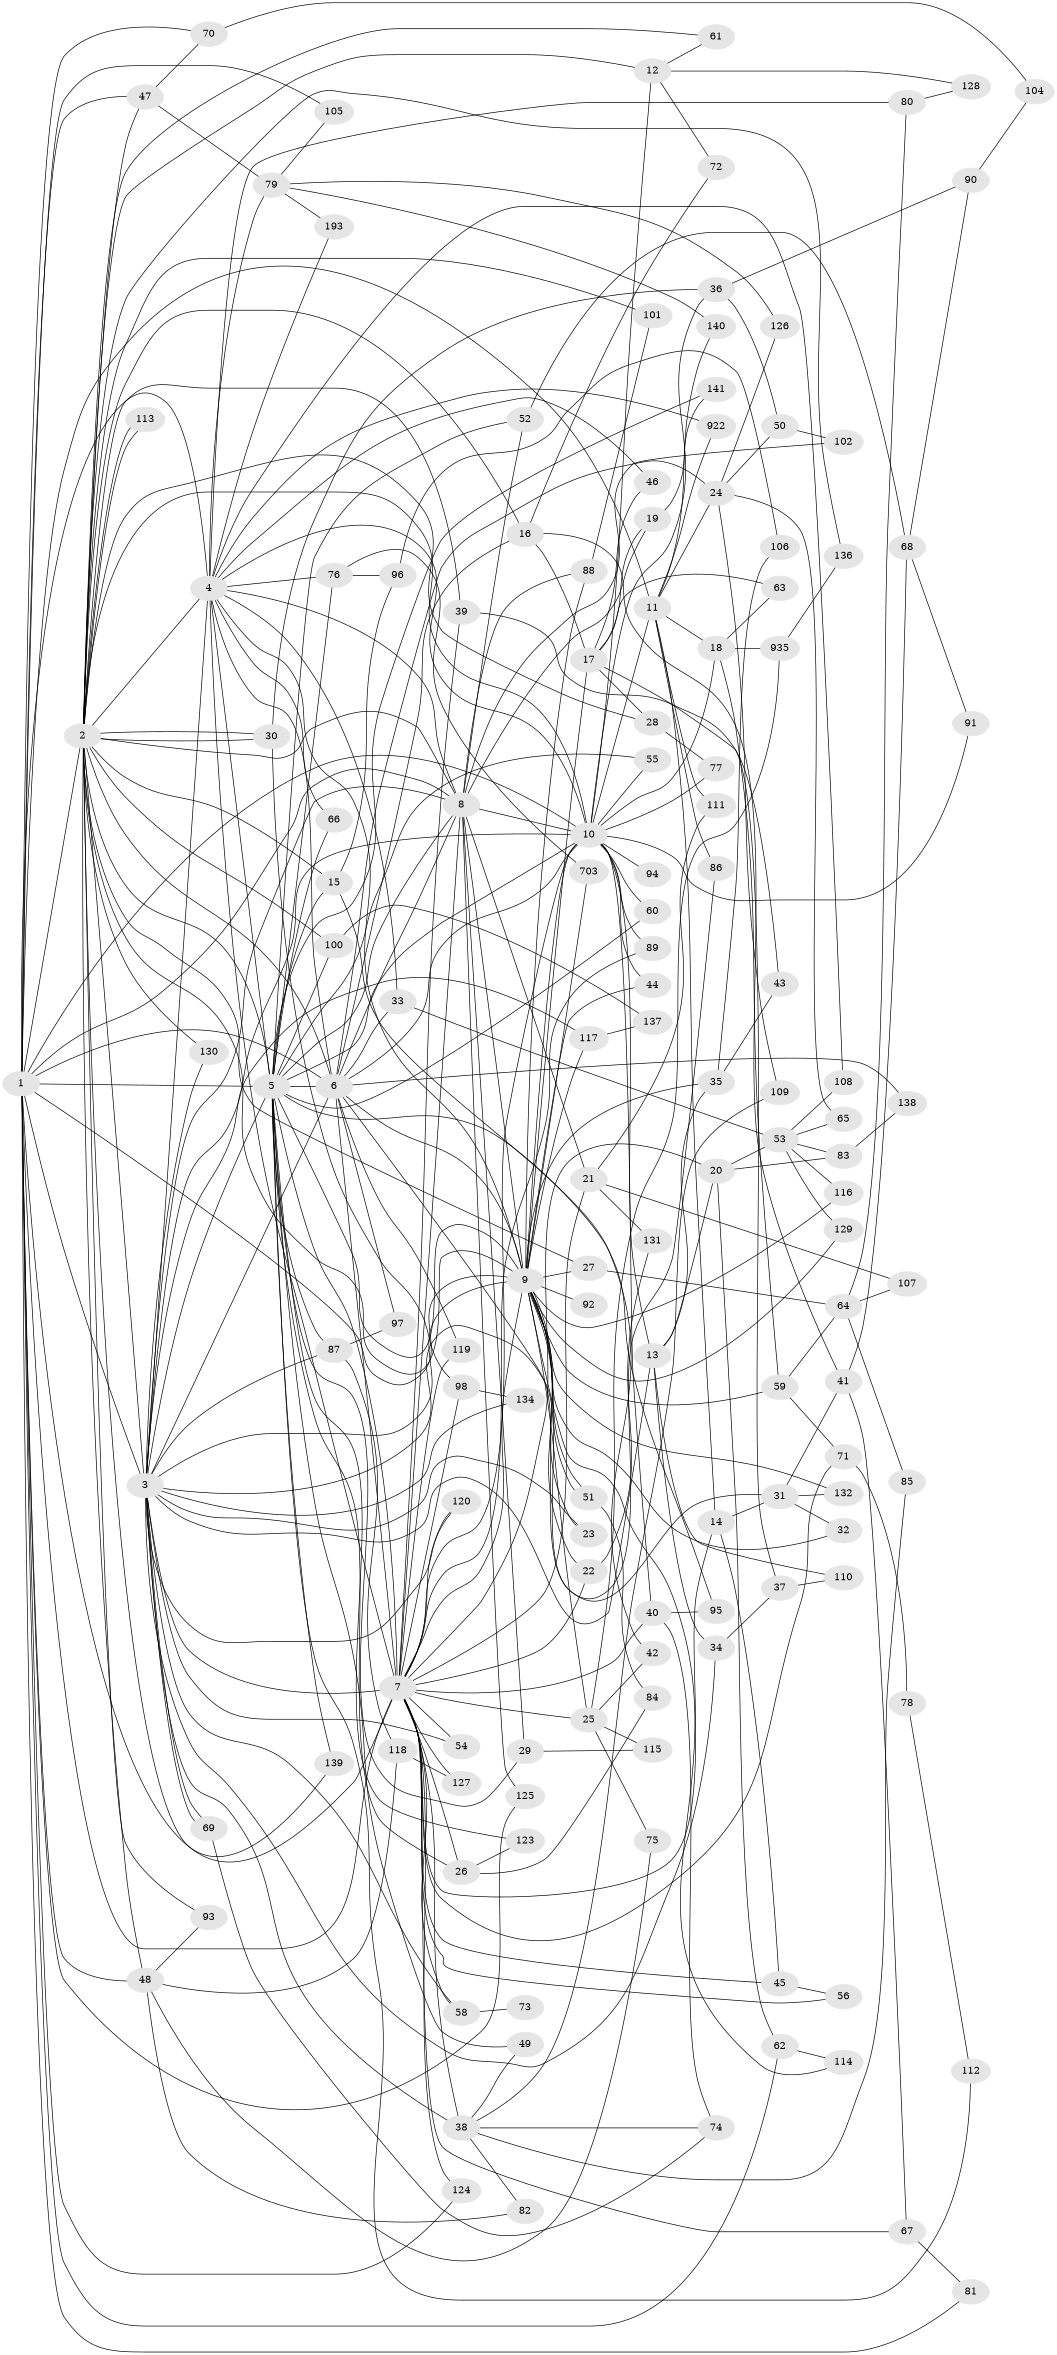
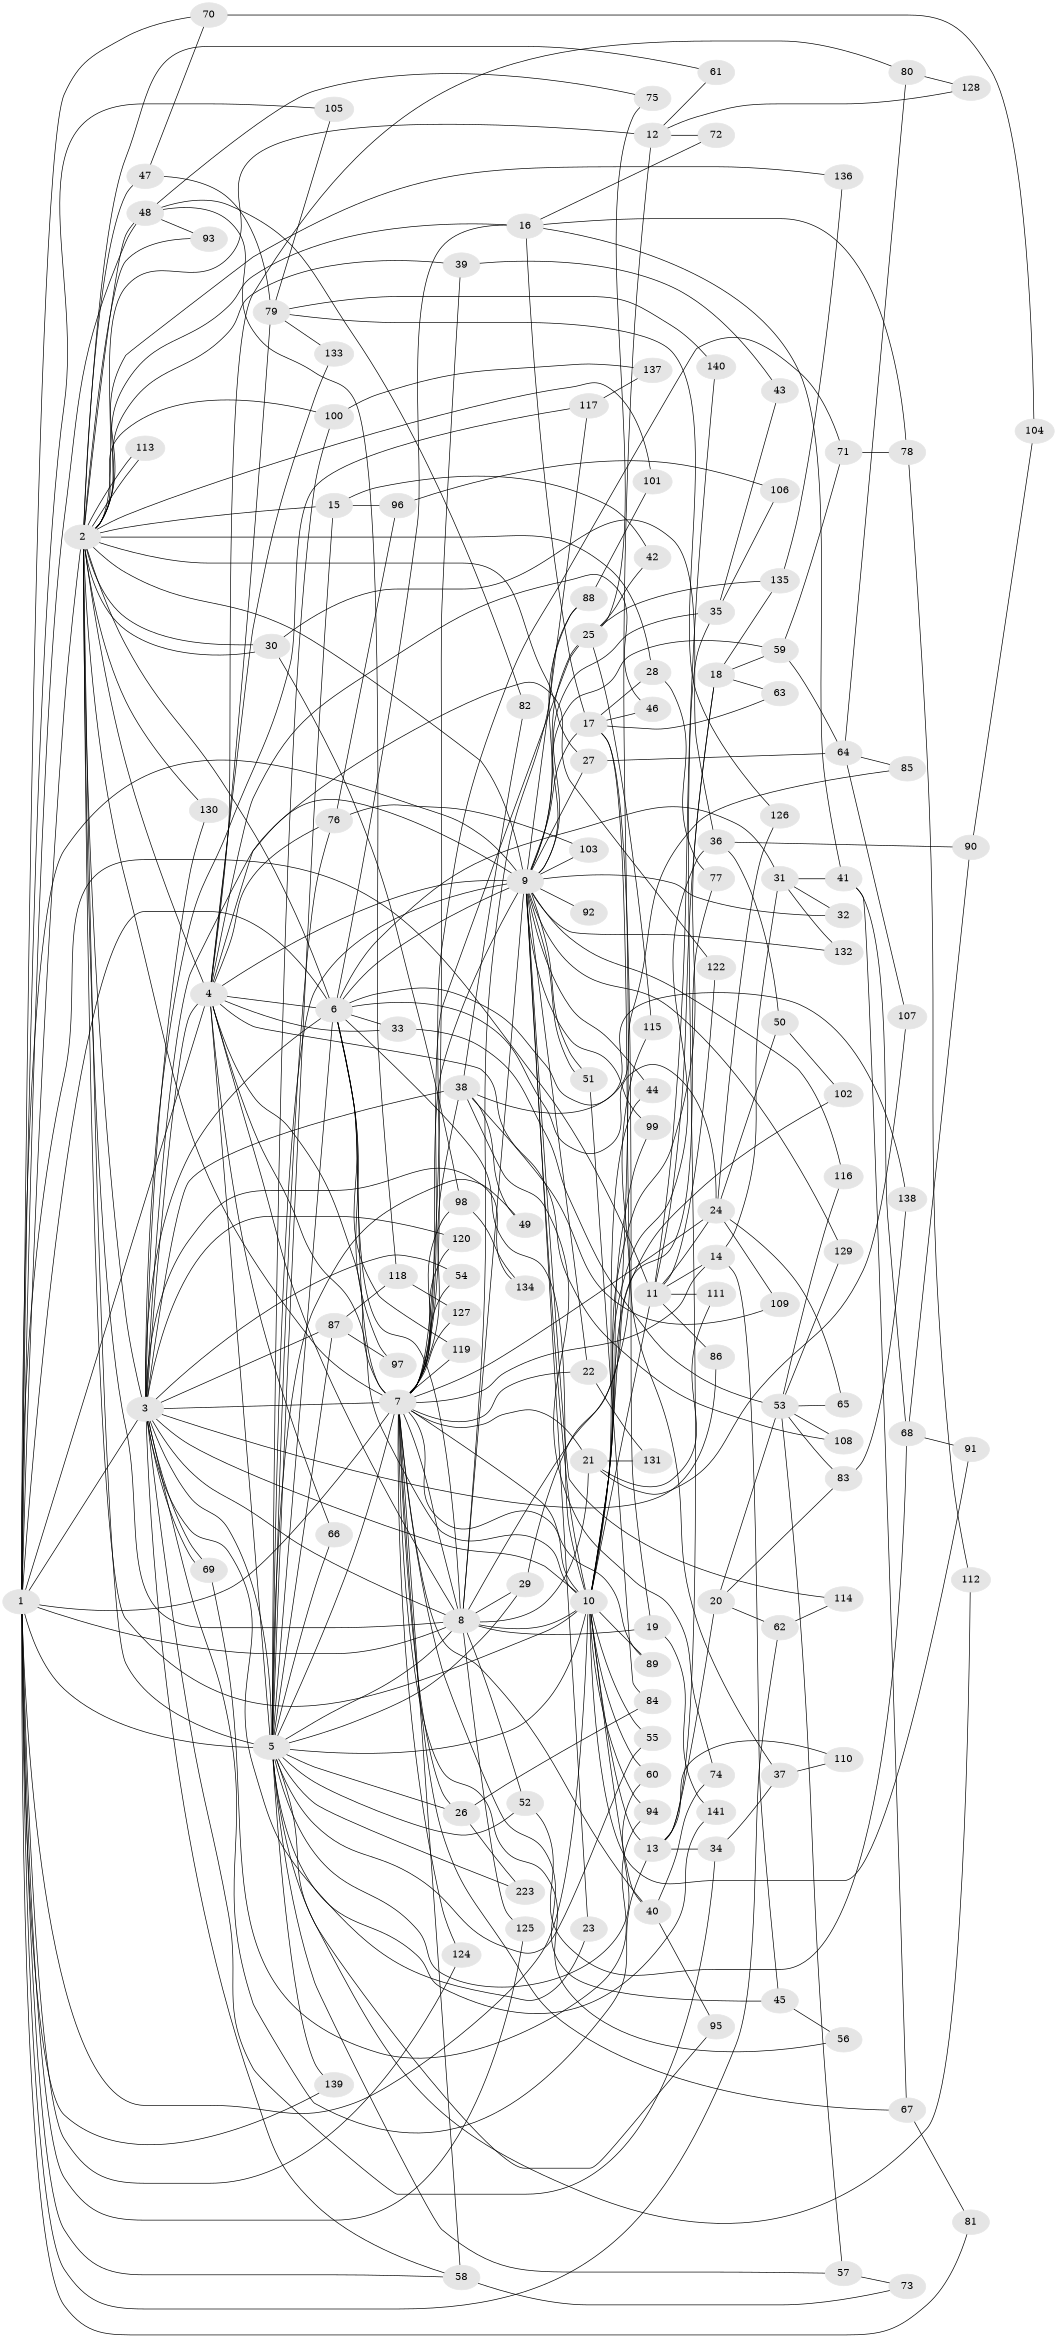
  graph {
    rankdir=LR
    node [color=gray90 style=filled]
    1
    2
    3
    4
    5
    6
    7
    8
    9
    10
    11
    47
    48
    62
    70
    81
    105
    124
    125
    139
    12
    15
    16
    27
    28
    30
    39
    61
    93
    100
    101
    113
    130
    136
    13
    23
    34
    38
    54
    58
    69
    86
    87
    117
    120
    134
    33
    46
    66
    76
    79
    80
    108
-   122 [label=922]
-   133 [label=193]
+   122
+   133
    26
    29
    49
    52
    55
+   57
    60
    95
    112
-   123
+   123 [label=223]
    141
    24
    31
    97
    119
    138
    14
    20
    21
    22
    25
    40
    45
    56
    67
    71
    89
    98
    127
    19
    88
    102
    17
    32
    35
    44
    51
    59
    92
-   103 [label=703]
+   99
+   103
    114
    116
    129
    132
    18
    36
    77
    91
    94
    111
    140
    75
    82
    118
    104
    72
    128
    42
    96
    41
    78
    64
    43
    137
    110
    37
    109
    74
    85
    73
    53
    126
    84
    115
    68
    50
    65
    83
    107
    131
-   135 [label=935]
+   135
    63
    106
    90
    1 -- 2
    1 -- 3
    1 -- 4
    1 -- 5
    1 -- 6
    1 -- 7
    1 -- 8
    1 -- 9
    1 -- 10
    1 -- 11
-   1 -- 47
+   1 -- 58
    1 -- 48
    1 -- 62
    1 -- 70
    1 -- 81
    1 -- 105
    1 -- 124
    1 -- 125
    1 -- 139
    2 -- 3
    2 -- 4
    2 -- 5
    2 -- 6
    2 -- 7
    2 -- 8
    2 -- 9
    2 -- 10
    2 -- 47
    2 -- 48
    2 -- 12
    2 -- 15
    2 -- 16
    2 -- 27
    2 -- 28
    2 -- 30
    2 -- 30
    2 -- 39
    2 -- 61
    2 -- 93
    2 -- 100
    2 -- 101
    2 -- 113
    2 -- 113
    2 -- 130
    2 -- 136
    3 -- 4
    3 -- 5
    3 -- 6
    3 -- 7
    3 -- 8
    3 -- 9
    3 -- 10
    3 -- 130
    3 -- 13
    3 -- 23
    3 -- 34
    3 -- 38
    3 -- 54
    3 -- 58
    3 -- 69
    3 -- 69
    3 -- 86
    3 -- 87
    3 -- 117
    3 -- 120
    3 -- 134
    4 -- 5
    4 -- 6
    4 -- 7
    4 -- 8
    4 -- 9
    4 -- 10
    4 -- 33
    4 -- 46
    4 -- 66
    4 -- 76
    4 -- 79
    4 -- 80
    4 -- 108
    4 -- 122
    4 -- 133
    5 -- 6
    5 -- 7
    5 -- 8
    5 -- 9
    5 -- 10
    5 -- 139
    5 -- 15
    5 -- 100
    5 -- 87
    5 -- 66
    5 -- 76
    5 -- 26
    5 -- 29
    5 -- 49
    5 -- 52
    5 -- 55
+   5 -- 57
    5 -- 60
    5 -- 95
    5 -- 112
    5 -- 123
    5 -- 141
    6 -- 7
    6 -- 8
    6 -- 9
    6 -- 10
    6 -- 16
    6 -- 33
    6 -- 24
    6 -- 31
    6 -- 97
    6 -- 119
    6 -- 138
    7 -- 8
    7 -- 9
    7 -- 10
    7 -- 124
    7 -- 39
    7 -- 38
    7 -- 54
    7 -- 58
    7 -- 120
    7 -- 26
    7 -- 119
    7 -- 14
-   7 -- 20
+   7 -- 24
    7 -- 21
    7 -- 22
    7 -- 25
    7 -- 40
    7 -- 45
    7 -- 56
    7 -- 67
    7 -- 71
    7 -- 89
    7 -- 98
    7 -- 127
    8 -- 9
    8 -- 10
    8 -- 125
    8 -- 29
    8 -- 52
    8 -- 21
    8 -- 19
    8 -- 88
    8 -- 102
    9 -- 10
    9 -- 27
    9 -- 23
    9 -- 117
    9 -- 22
    9 -- 25
    9 -- 88
    9 -- 17
    9 -- 32
    9 -- 35
    9 -- 44
    9 -- 51
    9 -- 51
    9 -- 59
    9 -- 92
+   9 -- 99
    9 -- 103
    9 -- 114
    9 -- 116
    9 -- 129
    9 -- 132
    10 -- 11
    10 -- 12
    10 -- 13
    10 -- 55
    10 -- 60
    10 -- 40
    10 -- 89
    10 -- 44
+   10 -- 99
    10 -- 18
    10 -- 36
    10 -- 77
    10 -- 91
    10 -- 94
    11 -- 86
    11 -- 122
    11 -- 24
    11 -- 14
    11 -- 18
    11 -- 111
    11 -- 140
    47 -- 70
    47 -- 79
    48 -- 93
    48 -- 75
    48 -- 82
    48 -- 118
    62 -- 114
    70 -- 104
    12 -- 61
    12 -- 72
    12 -- 128
    15 -- 42
    15 -- 96
    16 -- 17
    16 -- 72
    16 -- 41
+   16 -- 78
    27 -- 64
    28 -- 77
    30 -- 98
    30 -- 36
    39 -- 43
    100 -- 137
    13 -- 34
    13 -- 20
    13 -- 35
    13 -- 110
    34 -- 37
    38 -- 49
    38 -- 82
    38 -- 109
    38 -- 74
    38 -- 85
    58 -- 73
-   69 -- 74
+   69 -- 94
    87 -- 97
    87 -- 118
    117 -- 137
    33 -- 53
    76 -- 103
    76 -- 96
    79 -- 105
    79 -- 133
    79 -- 140
    79 -- 126
    80 -- 128
    26 -- 123
    26 -- 84
    29 -- 115
    52 -- 68
+   57 -- 73
    24 -- 109
    24 -- 126
    24 -- 50
    24 -- 65
    31 -- 32
    31 -- 132
    31 -- 41
    14 -- 31
    14 -- 45
    20 -- 62
    20 -- 53
    20 -- 83
    21 -- 111
    21 -- 107
    21 -- 131
    22 -- 131
    25 -- 75
    25 -- 42
    25 -- 115
    25 -- 135
    40 -- 95
    40 -- 74
    45 -- 56
    67 -- 81
    71 -- 78
    98 -- 134
    19 -- 141
    88 -- 101
    17 -- 28
    17 -- 46
    17 -- 19
    17 -- 37
    17 -- 63
    35 -- 43
    35 -- 106
    51 -- 84
    59 -- 71
    59 -- 64
    18 -- 59
    18 -- 135
    18 -- 63
    36 -- 50
    36 -- 90
    118 -- 127
    96 -- 106
    41 -- 67
    41 -- 68
    78 -- 112
    64 -- 80
    64 -- 85
    64 -- 107
    37 -- 110
    53 -- 108
+   53 -- 57
    53 -- 116
    53 -- 129
    53 -- 65
    53 -- 83
    68 -- 91
    68 -- 90
    50 -- 102
    83 -- 138
    135 -- 136
    90 -- 104
  }
